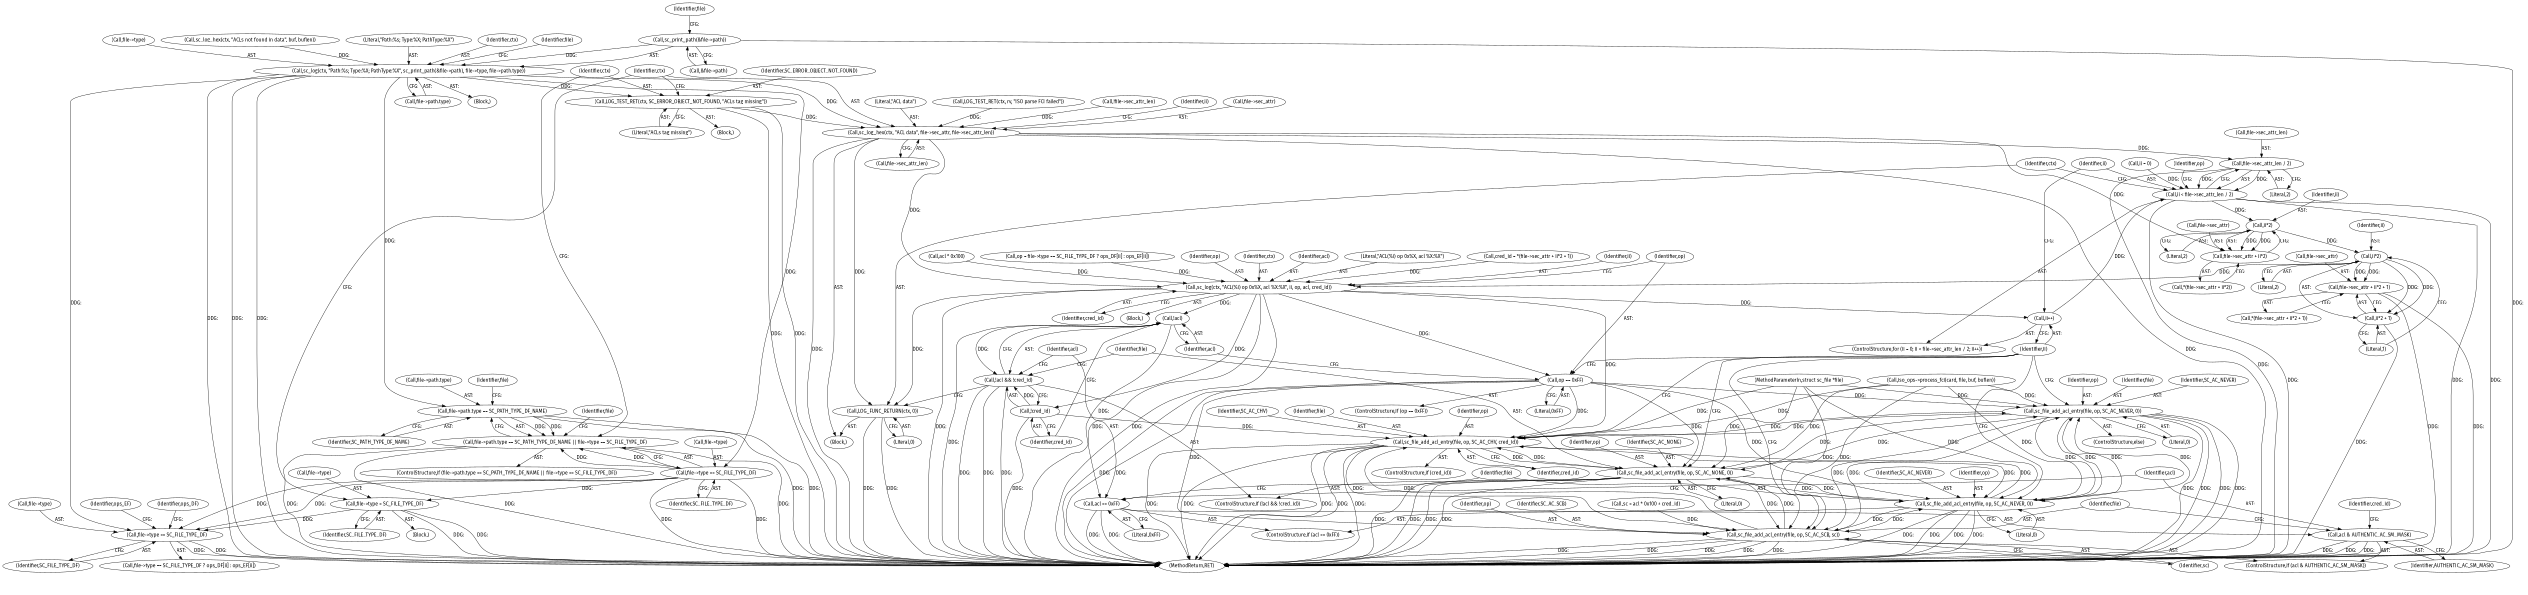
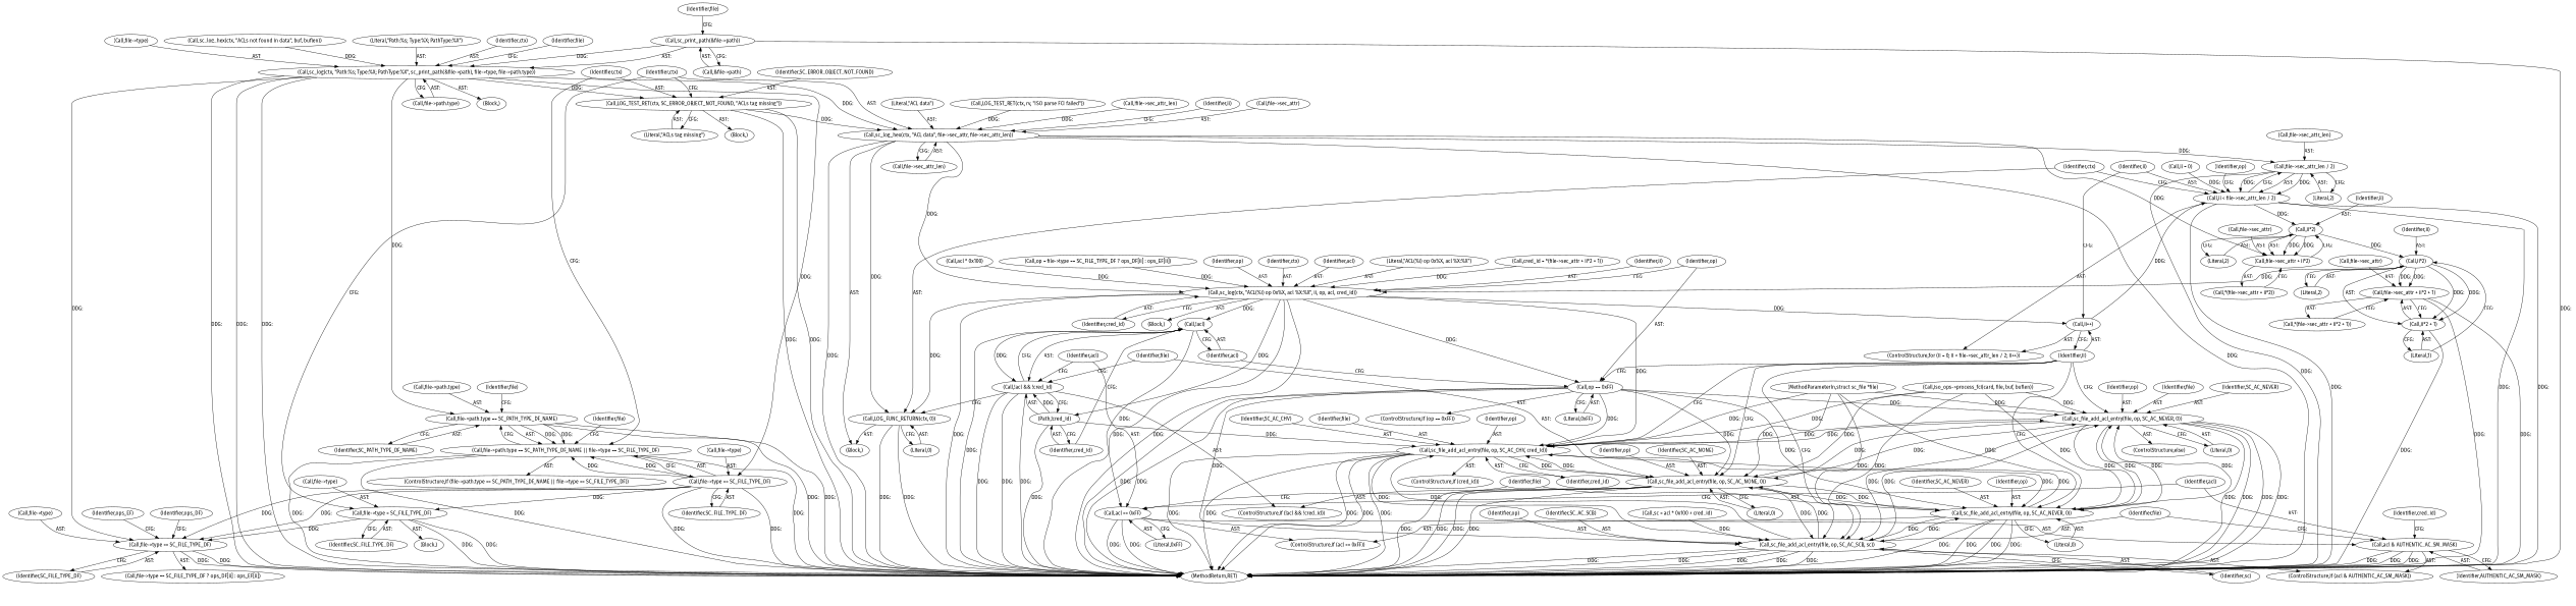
  digraph {
    fontname="Fira Sans"
    node [fontname="Fira Sans"]
    edge [fontname="Fira Sans"]
    n1 [label="(Call,sc_print_path(&file->path))"]
    n2 [label="(Call,sc_log(ctx, \"Path:%s; Type:%X; PathType:%X\", sc_print_path(&file->path), file->type, file->path.type))"]
    n3 [label="(MethodReturn,RET)"]
    n4 [label="(Call,&file->path)"]
    n5 [label="(Call,file->path.type == SC_PATH_TYPE_DF_NAME)"]
    n6 [label="(Call,file->type == SC_FILE_TYPE_DF)"]
    n7 [label="(Call,file->type == SC_FILE_TYPE_DF)"]
    n8 [label="(Call,LOG_TEST_RET(ctx, SC_ERROR_OBJECT_NOT_FOUND, \"ACLs tag missing\"))"]
    n9 [label="(Call,sc_log_hex(ctx, \"ACL data\", file->sec_attr, file->sec_attr_len))"]
    n10 [label="(Call,file->path.type)"]
    n11 [label="(Block,)"]
    n12 [label="(Call,file->path.type == SC_PATH_TYPE_DF_NAME || file->type == SC_FILE_TYPE_DF)"]
    n13 [label="(Identifier,SC_PATH_TYPE_DF_NAME)"]
    n14 [label="(Call,file->type = SC_FILE_TYPE_DF)"]
    n15 [label="(Identifier,SC_FILE_TYPE_DF)"]
    n16 [label="(Identifier,SC_FILE_TYPE_DF)"]
    n17 [label="(Call,file->type == SC_FILE_TYPE_DF ? ops_DF[ii] : ops_EF[ii])"]
    n18 [label="(Literal,\"ACLs tag missing\")"]
    n19 [label="(Block,)"]
    n20 [label="(Call,file->sec_attr_len / 2)"]
    n21 [label="(Call,file->sec_attr + ii*2)"]
    n22 [label="(Call,sc_log(ctx, \"ACL(%i) op 0x%X, acl %X:%X\", ii, op, acl, cred_id))"]
    n23 [label="(Call,LOG_FUNC_RETURN(ctx, 0))"]
    n24 [label="(Block,)"]
    n25 [label="(Call,file->sec_attr_len)"]
    n26 [label="(ControlStructure,if (file->path.type == SC_PATH_TYPE_DF_NAME || file->type == SC_FILE_TYPE_DF))"]
    n27 [label="(Identifier,SC_FILE_TYPE_DF)"]
    n28 [label="(Block,)"]
    n29 [label="(Call,ii < file->sec_attr_len / 2)"]
    n30 [label="(Literal,2)"]
    n31 [label="(Call,ii*2)"]
    n32 [label="(Call,*(file->sec_attr + ii*2))"]
    n33 [label="(Call,ii++)"]
    n34 [label="(Call,op == 0xFF)"]
    n35 [label="(Call,sc_file_add_acl_entry(file, op, SC_AC_CHV, cred_id))"]
    n36 [label="(Call,!acl)"]
-   n37 [label="(Call,!cred_id)"]
+   n37 [label="(Path,!cred_id)"]
    n38 [label="(Identifier,cred_id)"]
    n39 [label="(Block,)"]
    n40 [label="(Literal,0)"]
    n41 [label="(ControlStructure,for (ii = 0; ii < file->sec_attr_len / 2; ii++))"]
    n42 [label="(Call,ii*2)"]
    n43 [label="(Literal,2)"]
    n44 [label="(Call,file->sec_attr + ii*2 + 1)"]
    n45 [label="(Call,ii*2 + 1)"]
    n46 [label="(Literal,2)"]
    n47 [label="(Call,*(file->sec_attr + ii*2 + 1))"]
    n48 [label="(Literal,1)"]
    n49 [label="(Identifier,ii)"]
    n50 [label="(Call,sc_file_add_acl_entry(file, op, SC_AC_NONE, 0))"]
    n51 [label="(Call,sc_file_add_acl_entry(file, op, SC_AC_NEVER, 0))"]
    n52 [label="(Call,sc_file_add_acl_entry(file, op, SC_AC_SCB, sc))"]
    n53 [label="(Call,sc_file_add_acl_entry(file, op, SC_AC_NEVER, 0))"]
    n54 [label="(Literal,0xFF)"]
    n55 [label="(ControlStructure,if (op == 0xFF))"]
    n56 [label="(ControlStructure,if (cred_id))"]
    n57 [label="(Identifier,cred_id)"]
    n58 [label="(Call,!acl && !cred_id)"]
    n59 [label="(Call,acl == 0xFF)"]
    n60 [label="(Identifier,acl)"]
    n61 [label="(Identifier,cred_id)"]
    n62 [label="(Literal,0)"]
    n63 [label="(ControlStructure,if (!acl && !cred_id))"]
    n64 [label="(ControlStructure,if (acl == 0xFF))"]
    n65 [label="(Literal,0)"]
    n66 [label="(ControlStructure,if (acl & AUTHENTIC_AC_SM_MASK))"]
    n67 [label="(Identifier,sc)"]
    n68 [label="(ControlStructure,else)"]
    n69 [label="(Literal,0)"]
    n70 [label="(Call,acl & AUTHENTIC_AC_SM_MASK)"]
    n71 [label="(Literal,0xFF)"]
    n72 [label="(Identifier,AUTHENTIC_AC_SM_MASK)"]
    n73 [label="(Identifier,SC_AC_CHV)"]
    n74 [label="(Call,file->sec_attr_len)"]
    n75 [label="(Call,file->type)"]
    n76 [label="(Call,file->sec_attr)"]
    n77 [label="(Identifier,ctx)"]
    n78 [label="(Identifier,file)"]
    n79 [label="(Identifier,cred_id)"]
    n80 [label="(Call,sc_log_hex(ctx, \"ACLs not found in data\", buf, buflen))"]
    n81 [label="(Identifier,op)"]
    n82 [label="(Identifier,ops_EF)"]
    n83 [label="(Identifier,op)"]
    n84 [label="(Call,file->type)"]
    n85 [label="(Identifier,op)"]
    n86 [label="(Identifier,op)"]
    n87 [label="(Call,file->path.type)"]
    n88 [label="(MethodParameterIn,struct sc_file *file)"]
    n89 [label="(Identifier,SC_AC_NEVER)"]
    n90 [label="(Identifier,file)"]
    n91 [label="(Identifier,op)"]
    n92 [label="(Identifier,ctx)"]
    n93 [label="(Call,!file->sec_attr_len)"]
    n94 [label="(Call,file->sec_attr)"]
    n95 [label="(Identifier,SC_AC_NONE)"]
    n96 [label="(Literal,\"Path:%s; Type:%X; PathType:%X\")"]
    n97 [label="(Identifier,ctx)"]
    n98 [label="(Call,iso_ops->process_fci(card, file, buf, buflen))"]
    n99 [label="(Identifier,op)"]
    n100 [label="(Identifier,acl)"]
    n101 [label="(Call,ii = 0)"]
    n102 [label="(Identifier,acl)"]
    n103 [label="(Identifier,ii)"]
    n104 [label="(Identifier,file)"]
    n105 [label="(Identifier,acl)"]
    n106 [label="(Identifier,file)"]
    n107 [label="(Identifier,ops_DF)"]
    n108 [label="(Identifier,ii)"]
    n109 [label="(Call,file->type)"]
    n110 [label="(Literal,\"ACL(%i) op 0x%X, acl %X:%X\")"]
    n111 [label="(Identifier,ctx)"]
    n112 [label="(Call,cred_id = *(file->sec_attr + ii*2 + 1))"]
    n113 [label="(Identifier,ii)"]
    n114 [label="(Identifier,op)"]
    n115 [label="(Call,file->type)"]
    n116 [label="(Call,file->sec_attr)"]
    n117 [label="(Literal,\"ACL data\")"]
    n118 [label="(Identifier,ii)"]
    n119 [label="(Identifier,ctx)"]
    n120 [label="(Identifier,SC_AC_SCB)"]
    n121 [label="(Call,acl * 0x100)"]
    n122 [label="(Identifier,file)"]
    n123 [label="(Call,LOG_TEST_RET(ctx, rv, \"ISO parse FCI failed\"))"]
    n124 [label="(Identifier,ii)"]
    n125 [label="(Identifier,file)"]
    n126 [label="(Call,op = file->type == SC_FILE_TYPE_DF ? ops_DF[ii] : ops_EF[ii])"]
    n127 [label="(Identifier,file)"]
    n128 [label="(Identifier,file)"]
    n129 [label="(Identifier,SC_ERROR_OBJECT_NOT_FOUND)"]
    n130 [label="(Identifier,file)"]
    n131 [label="(Identifier,op)"]
    n132 [label="(Call,sc = acl * 0x100 + cred_id)"]
    n133 [label="(Identifier,SC_AC_NEVER)"]
    n1 -> n2 [label="AST: "]
    n1 -> n2 [label="DDG: "]
    n1 -> n3 [label="DDG: "]
    n1 -> n4 [label="CFG: "]
    n2 -> n3 [label="DDG: "]
    n2 -> n3 [label="DDG: "]
    n2 -> n3 [label="DDG: "]
    n2 -> n5 [label="DDG: "]
    n2 -> n6 [label="DDG: "]
    n2 -> n7 [label="DDG: "]
    n2 -> n8 [label="DDG: "]
    n2 -> n9 [label="DDG: "]
    n2 -> n10 [label="CFG: "]
    n2 -> n11 [label="AST: "]
    n4 -> n1 [label="AST: "]
    n5 -> n3 [label="DDG: "]
    n5 -> n3 [label="DDG: "]
    n5 -> n12 [label="AST: "]
    n5 -> n12 [label="DDG: "]
    n5 -> n12 [label="DDG: "]
    n5 -> n13 [label="CFG: "]
    n6 -> n3 [label="DDG: "]
    n6 -> n3 [label="DDG: "]
    n6 -> n7 [label="DDG: "]
    n6 -> n7 [label="DDG: "]
    n6 -> n12 [label="AST: "]
    n6 -> n12 [label="DDG: "]
    n6 -> n12 [label="DDG: "]
    n6 -> n14 [label="DDG: "]
    n6 -> n15 [label="CFG: "]
    n7 -> n3 [label="DDG: "]
    n7 -> n3 [label="DDG: "]
    n7 -> n16 [label="CFG: "]
    n7 -> n17 [label="AST: "]
    n8 -> n3 [label="DDG: "]
    n8 -> n3 [label="DDG: "]
    n8 -> n9 [label="DDG: "]
    n8 -> n18 [label="CFG: "]
    n8 -> n19 [label="AST: "]
    n9 -> n3 [label="DDG: "]
    n9 -> n3 [label="DDG: "]
    n9 -> n20 [label="DDG: "]
    n9 -> n21 [label="DDG: "]
    n9 -> n22 [label="DDG: "]
    n9 -> n23 [label="DDG: "]
    n9 -> n24 [label="AST: "]
    n9 -> n25 [label="CFG: "]
    n10 -> n2 [label="AST: "]
    n12 -> n3 [label="DDG: "]
    n12 -> n3 [label="DDG: "]
    n12 -> n3 [label="DDG: "]
    n12 -> n5 [label="CFG: "]
    n12 -> n6 [label="CFG: "]
    n12 -> n26 [label="AST: "]
    n13 -> n5 [label="AST: "]
    n14 -> n3 [label="DDG: "]
    n14 -> n3 [label="DDG: "]
    n14 -> n7 [label="DDG: "]
    n14 -> n27 [label="CFG: "]
    n14 -> n28 [label="AST: "]
    n15 -> n6 [label="AST: "]
    n16 -> n7 [label="AST: "]
    n18 -> n8 [label="AST: "]
    n20 -> n3 [label="DDG: "]
    n20 -> n29 [label="AST: "]
    n20 -> n29 [label="DDG: "]
    n20 -> n29 [label="DDG: "]
    n20 -> n30 [label="CFG: "]
    n21 -> n31 [label="CFG: "]
    n21 -> n32 [label="AST: "]
    n22 -> n3 [label="DDG: "]
    n22 -> n3 [label="DDG: "]
    n22 -> n3 [label="DDG: "]
    n22 -> n23 [label="DDG: "]
    n22 -> n33 [label="DDG: "]
    n22 -> n34 [label="DDG: "]
    n22 -> n35 [label="DDG: "]
    n22 -> n36 [label="DDG: "]
    n22 -> n37 [label="DDG: "]
    n22 -> n38 [label="CFG: "]
    n22 -> n39 [label="AST: "]
    n23 -> n3 [label="DDG: "]
    n23 -> n3 [label="DDG: "]
    n23 -> n24 [label="AST: "]
    n23 -> n40 [label="CFG: "]
    n25 -> n9 [label="AST: "]
    n27 -> n14 [label="AST: "]
    n29 -> n3 [label="DDG: "]
    n29 -> n3 [label="DDG: "]
    n29 -> n3 [label="DDG: "]
    n29 -> n20 [label="CFG: "]
    n29 -> n31 [label="DDG: "]
    n29 -> n41 [label="AST: "]
    n30 -> n20 [label="AST: "]
    n31 -> n21 [label="AST: "]
    n31 -> n21 [label="DDG: "]
    n31 -> n21 [label="DDG: "]
    n31 -> n42 [label="DDG: "]
    n31 -> n43 [label="CFG: "]
    n32 -> n21 [label="CFG: "]
    n33 -> n29 [label="DDG: "]
    n33 -> n41 [label="AST: "]
    n33 -> n49 [label="CFG: "]
    n34 -> n3 [label="DDG: "]
    n34 -> n3 [label="DDG: "]
    n34 -> n35 [label="DDG: "]
    n34 -> n50 [label="DDG: "]
    n34 -> n51 [label="DDG: "]
    n34 -> n52 [label="DDG: "]
    n34 -> n53 [label="DDG: "]
    n34 -> n54 [label="CFG: "]
    n34 -> n55 [label="AST: "]
    n35 -> n3 [label="DDG: "]
    n35 -> n3 [label="DDG: "]
    n35 -> n3 [label="DDG: "]
    n35 -> n3 [label="DDG: "]
    n35 -> n3 [label="DDG: "]
    n35 -> n50 [label="DDG: "]
    n35 -> n51 [label="DDG: "]
    n35 -> n52 [label="DDG: "]
    n35 -> n53 [label="DDG: "]
    n35 -> n56 [label="AST: "]
    n35 -> n57 [label="CFG: "]
    n36 -> n3 [label="DDG: "]
    n36 -> n58 [label="AST: "]
    n36 -> n58 [label="DDG: "]
    n36 -> n59 [label="DDG: "]
    n36 -> n60 [label="CFG: "]
    n37 -> n3 [label="DDG: "]
    n37 -> n35 [label="DDG: "]
    n37 -> n58 [label="AST: "]
    n37 -> n58 [label="DDG: "]
    n37 -> n61 [label="CFG: "]
    n38 -> n22 [label="AST: "]
    n40 -> n23 [label="AST: "]
    n42 -> n22 [label="DDG: "]
    n42 -> n44 [label="DDG: "]
    n42 -> n44 [label="DDG: "]
    n42 -> n45 [label="AST: "]
    n42 -> n45 [label="DDG: "]
    n42 -> n45 [label="DDG: "]
    n42 -> n46 [label="CFG: "]
    n43 -> n31 [label="AST: "]
    n44 -> n3 [label="DDG: "]
    n44 -> n3 [label="DDG: "]
    n44 -> n45 [label="CFG: "]
    n44 -> n47 [label="AST: "]
    n45 -> n3 [label="DDG: "]
    n45 -> n44 [label="AST: "]
    n45 -> n48 [label="CFG: "]
    n46 -> n42 [label="AST: "]
    n47 -> n44 [label="CFG: "]
    n48 -> n42 [label="CFG: "]
    n48 -> n45 [label="AST: "]
    n49 -> n33 [label="AST: "]
    n49 -> n34 [label="CFG: "]
    n49 -> n35 [label="CFG: "]
    n49 -> n50 [label="CFG: "]
    n49 -> n51 [label="CFG: "]
    n49 -> n52 [label="CFG: "]
    n49 -> n53 [label="CFG: "]
    n50 -> n3 [label="DDG: "]
    n50 -> n3 [label="DDG: "]
    n50 -> n3 [label="DDG: "]
    n50 -> n3 [label="DDG: "]
    n50 -> n35 [label="DDG: "]
    n50 -> n51 [label="DDG: "]
    n50 -> n52 [label="DDG: "]
    n50 -> n53 [label="DDG: "]
    n50 -> n62 [label="CFG: "]
    n50 -> n63 [label="AST: "]
    n51 -> n3 [label="DDG: "]
    n51 -> n3 [label="DDG: "]
    n51 -> n3 [label="DDG: "]
    n51 -> n3 [label="DDG: "]
    n51 -> n35 [label="DDG: "]
    n51 -> n50 [label="DDG: "]
    n51 -> n52 [label="DDG: "]
    n51 -> n53 [label="DDG: "]
    n51 -> n53 [label="DDG: "]
    n51 -> n64 [label="AST: "]
    n51 -> n65 [label="CFG: "]
    n52 -> n3 [label="DDG: "]
    n52 -> n3 [label="DDG: "]
    n52 -> n3 [label="DDG: "]
    n52 -> n3 [label="DDG: "]
    n52 -> n3 [label="DDG: "]
    n52 -> n35 [label="DDG: "]
    n52 -> n50 [label="DDG: "]
    n52 -> n51 [label="DDG: "]
    n52 -> n53 [label="DDG: "]
    n52 -> n66 [label="AST: "]
    n52 -> n67 [label="CFG: "]
    n53 -> n3 [label="DDG: "]
    n53 -> n3 [label="DDG: "]
    n53 -> n3 [label="DDG: "]
    n53 -> n3 [label="DDG: "]
    n53 -> n35 [label="DDG: "]
    n53 -> n50 [label="DDG: "]
    n53 -> n51 [label="DDG: "]
    n53 -> n51 [label="DDG: "]
    n53 -> n52 [label="DDG: "]
    n53 -> n68 [label="AST: "]
    n53 -> n69 [label="CFG: "]
    n54 -> n34 [label="AST: "]
    n57 -> n35 [label="AST: "]
    n58 -> n3 [label="DDG: "]
    n58 -> n3 [label="DDG: "]
    n58 -> n3 [label="DDG: "]
    n58 -> n23 [label="CFG: "]
    n58 -> n36 [label="CFG: "]
    n58 -> n37 [label="CFG: "]
    n58 -> n63 [label="AST: "]
    n59 -> n3 [label="DDG: "]
    n59 -> n3 [label="DDG: "]
    n59 -> n64 [label="AST: "]
    n59 -> n70 [label="AST: "]
    n59 -> n71 [label="CFG: "]
    n60 -> n34 [label="CFG: "]
    n60 -> n36 [label="AST: "]
    n61 -> n36 [label="CFG: "]
    n61 -> n37 [label="AST: "]
    n62 -> n50 [label="AST: "]
    n65 -> n51 [label="AST: "]
    n67 -> n52 [label="AST: "]
    n69 -> n53 [label="AST: "]
    n70 -> n3 [label="DDG: "]
    n70 -> n3 [label="DDG: "]
    n70 -> n3 [label="DDG: "]
    n70 -> n66 [label="AST: "]
    n70 -> n72 [label="CFG: "]
    n71 -> n59 [label="AST: "]
    n72 -> n70 [label="AST: "]
    n73 -> n35 [label="AST: "]
    n74 -> n20 [label="AST: "]
    n75 -> n2 [label="AST: "]
    n76 -> n21 [label="AST: "]
    n77 -> n23 [label="AST: "]
    n77 -> n29 [label="CFG: "]
    n78 -> n12 [label="CFG: "]
    n79 -> n70 [label="CFG: "]
    n80 -> n2 [label="DDG: "]
    n81 -> n53 [label="AST: "]
    n82 -> n7 [label="CFG: "]
    n83 -> n22 [label="AST: "]
    n84 -> n6 [label="AST: "]
    n85 -> n22 [label="CFG: "]
    n85 -> n34 [label="AST: "]
    n86 -> n50 [label="AST: "]
    n87 -> n5 [label="AST: "]
    n88 -> n35 [label="DDG: "]
    n88 -> n50 [label="DDG: "]
    n88 -> n51 [label="DDG: "]
    n88 -> n52 [label="DDG: "]
    n88 -> n53 [label="DDG: "]
    n89 -> n51 [label="AST: "]
    n90 -> n35 [label="AST: "]
    n91 -> n52 [label="AST: "]
    n92 -> n8 [label="CFG: "]
    n92 -> n9 [label="AST: "]
    n92 -> n14 [label="CFG: "]
    n93 -> n9 [label="DDG: "]
    n94 -> n44 [label="AST: "]
    n95 -> n50 [label="AST: "]
    n96 -> n2 [label="AST: "]
    n97 -> n22 [label="AST: "]
    n98 -> n35 [label="DDG: "]
    n98 -> n50 [label="DDG: "]
    n98 -> n51 [label="DDG: "]
    n98 -> n52 [label="DDG: "]
    n98 -> n53 [label="DDG: "]
    n99 -> n51 [label="AST: "]
    n100 -> n58 [label="CFG: "]
    n100 -> n59 [label="AST: "]
    n101 -> n29 [label="DDG: "]
    n102 -> n59 [label="CFG: "]
    n102 -> n70 [label="AST: "]
    n103 -> n29 [label="AST: "]
    n103 -> n33 [label="CFG: "]
    n104 -> n53 [label="AST: "]
    n105 -> n22 [label="AST: "]
    n106 -> n50 [label="AST: "]
    n106 -> n58 [label="CFG: "]
    n107 -> n7 [label="CFG: "]
    n108 -> n9 [label="CFG: "]
    n109 -> n7 [label="AST: "]
    n110 -> n22 [label="AST: "]
    n111 -> n8 [label="AST: "]
    n111 -> n12 [label="CFG: "]
    n112 -> n22 [label="DDG: "]
    n113 -> n22 [label="AST: "]
    n114 -> n35 [label="AST: "]
    n115 -> n14 [label="AST: "]
    n116 -> n9 [label="AST: "]
    n117 -> n9 [label="AST: "]
    n118 -> n42 [label="AST: "]
    n119 -> n2 [label="AST: "]
    n120 -> n52 [label="AST: "]
    n121 -> n22 [label="DDG: "]
    n122 -> n5 [label="CFG: "]
    n123 -> n9 [label="DDG: "]
    n124 -> n31 [label="AST: "]
    n125 -> n1 [label="CFG: "]
    n126 -> n22 [label="DDG: "]
    n127 -> n2 [label="CFG: "]
    n128 -> n52 [label="AST: "]
    n128 -> n70 [label="CFG: "]
    n129 -> n8 [label="AST: "]
    n130 -> n51 [label="AST: "]
    n130 -> n59 [label="CFG: "]
    n131 -> n29 [label="CFG: "]
    n132 -> n52 [label="DDG: "]
    n133 -> n53 [label="AST: "]
  }
